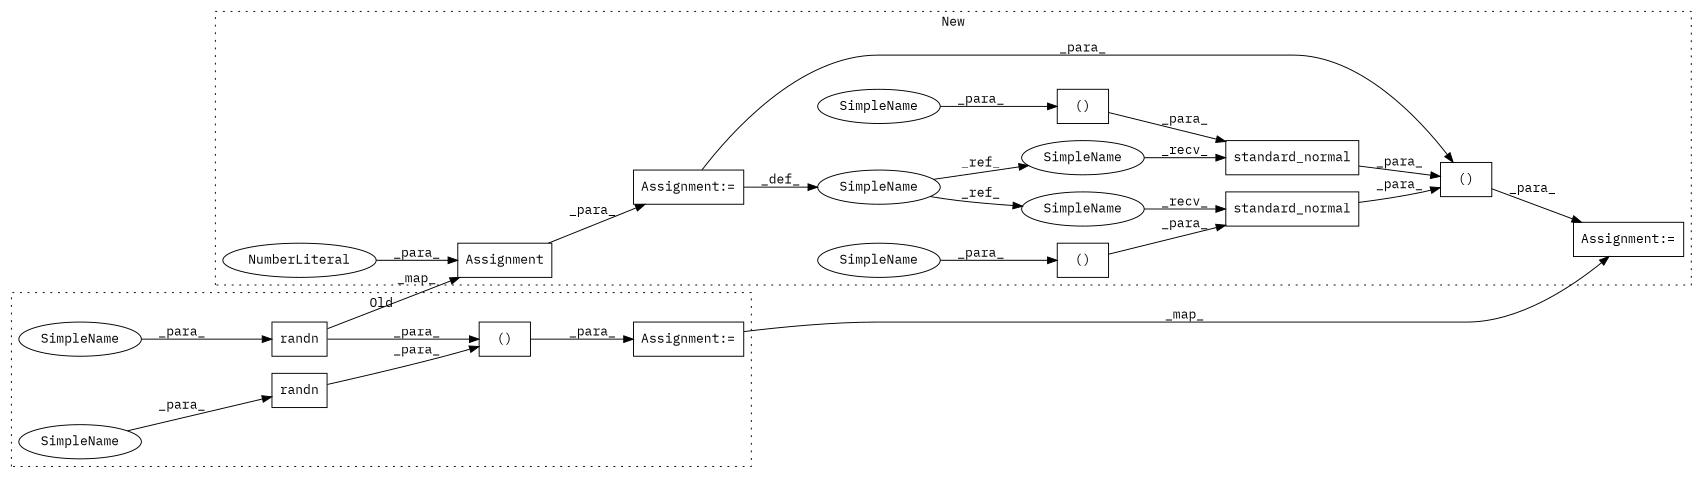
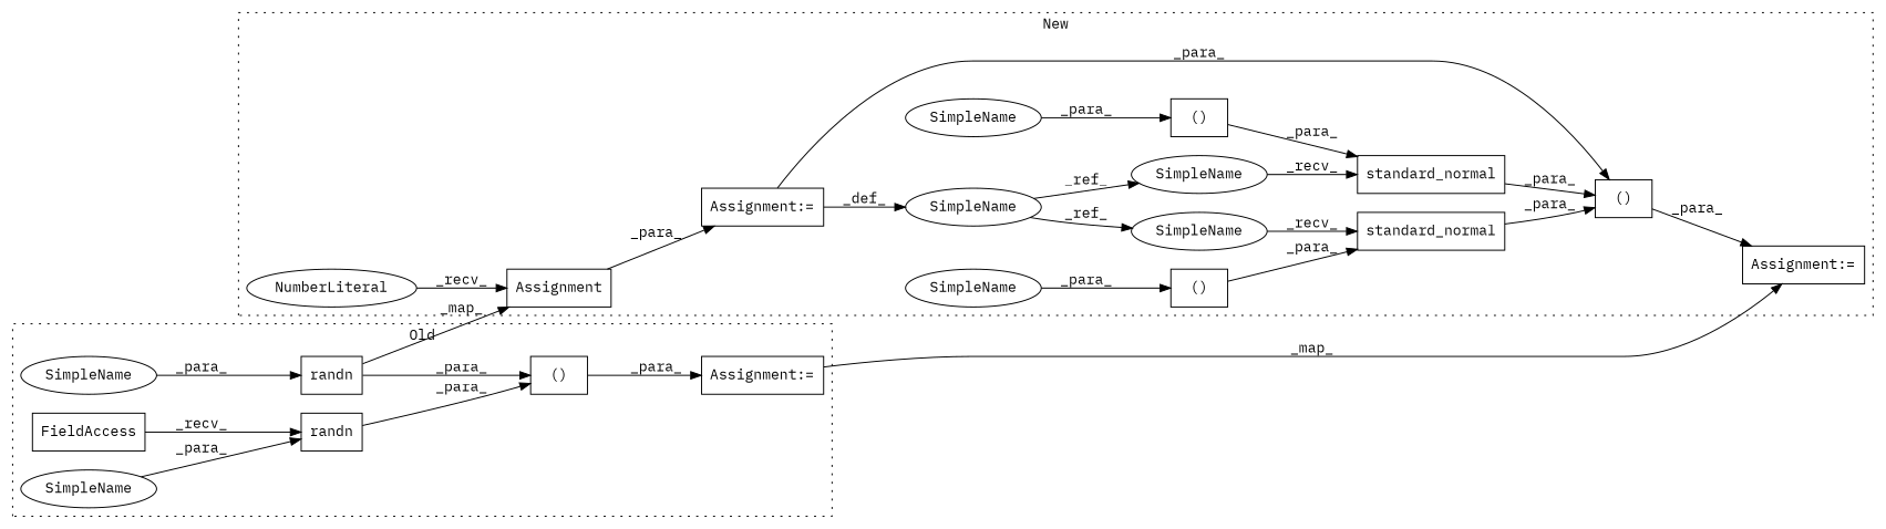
  digraph {
    fontname="IBM Plex Mono"
    rankdir=LR
    node [a=42 fontname="IBM Plex Mono" l=1 s=11147 shape=box]
    edge [fontname="IBM Plex Mono"]
    n1 [a=32 l="6,1" label=randn s="11065,11074"]
+   n2 [a=22 l=12 label=FieldAccess s=11052]
    n3 [a=106 l=59 label="()" s=11016]
    n4 [a=32 l="6,1" label=randn s="11029,11038"]
    n5 [a=7 l=7 label="Assignment:=" s=11009]
    n6 [label=SimpleName s=11035 shape=ellipse]
    n7 [label=SimpleName s=11071 shape=ellipse]
    n8 [a=32 l="21,2" label=standard_normal s="11126,11162"]
    n9 [a=106 l=15 label="()"]
    n10 [l=3 label=SimpleName s=10921 shape=ellipse]
    n11 [a=32 l="21,2" label=standard_normal s="11071,11107"]
    n12 [a=106 l=15 label="()" s=11092]
    n13 [a=7 label="Assignment:=" s=10924]
    n14 [a=106 l=97 label="()" s=11067]
    n15 [a=32 l="12,1" label=Assignment s="10938,10952"]
    n16 [a=34 l=2 label=NumberLiteral s=10950 shape=ellipse]
    n17 [a=7 l=7 label="Assignment:=" s=11060]
    n18 [label=SimpleName shape=ellipse]
    n19 [label=SimpleName s=11092 shape=ellipse]
    n20 [l=3 label=SimpleName s=11122 shape=ellipse]
    n21 [l=3 label=SimpleName s=11067 shape=ellipse]
    subgraph cluster_1 {
      label=Old
      style=dotted
      n1
+     n2
      n3
      n4
      n5
      n6
      n7
    }
    subgraph cluster_2 {
      label=New
      style=dotted
      n8
      n9
      n10
      n11
      n12
      n13
      n14
      n15
      n16
      n17
      n18
      n19
      n20
      n21
    }
    n1 -> n3 [label=_para_]
+   n2 -> n1 [label=_recv_]
    n3 -> n5 [label=_para_]
    n4 -> n3 [label=_para_]
    n4 -> n15 [label=_map_]
    n5 -> n17 [label=_map_]
    n6 -> n4 [label=_para_]
    n7 -> n1 [label=_para_]
    n8 -> n14 [label=_para_]
    n9 -> n8 [label=_para_]
    n10 -> n20 [label=_ref_]
    n10 -> n21 [label=_ref_]
    n11 -> n14 [label=_para_]
    n12 -> n11 [label=_para_]
    n13 -> n10 [label=_def_]
    n13 -> n14 [label=_para_]
    n14 -> n17 [label=_para_]
    n15 -> n13 [label=_para_]
-   n16 -> n15 [label=_para_]
+   n16 -> n15 [label=_recv_]
    n18 -> n9 [label=_para_]
    n19 -> n12 [label=_para_]
    n20 -> n8 [label=_recv_]
    n21 -> n11 [label=_recv_]
  }
